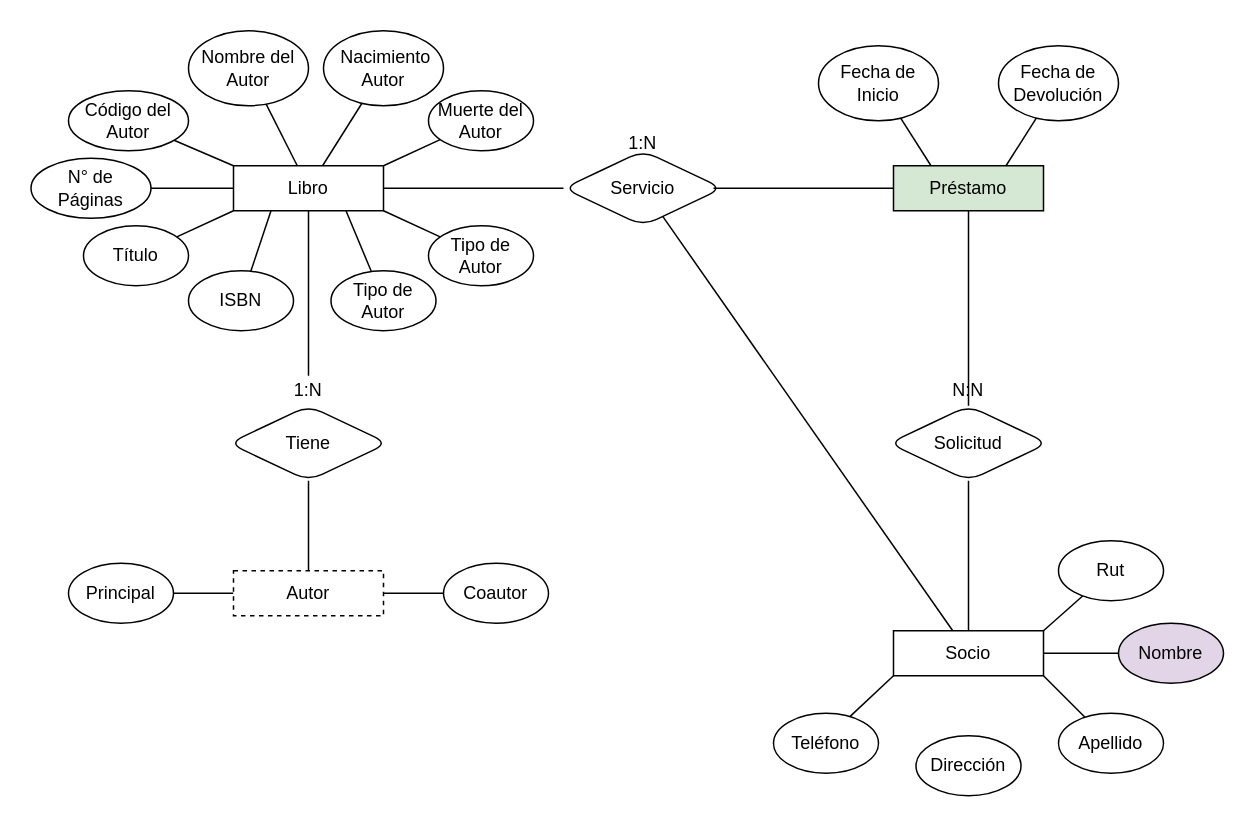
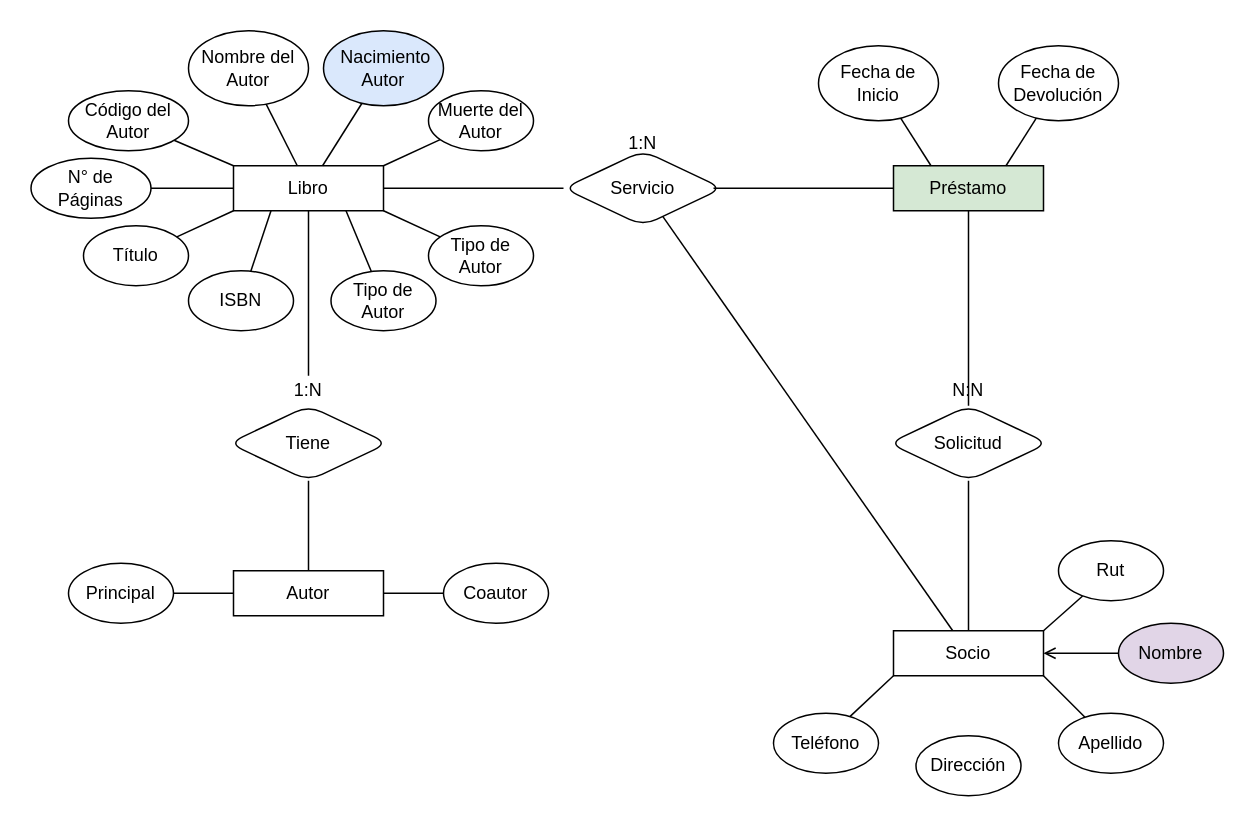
  <mxCell id="0" />
  <mxCell id="1" parent="0" />
  <mxCell id="2" value="" style="edgeStyle=none;html=1;endArrow=none;endFill=0;" parent="1" source="5" target="20" edge="1"><mxGeometry relative="1" as="geometry" /></mxCell>
  <mxCell id="3" style="edgeStyle=none;html=1;entryX=0.5;entryY=0;entryDx=0;entryDy=0;endArrow=none;endFill=0;startArrow=none;" parent="1" source="52" target="22" edge="1"><mxGeometry relative="1" as="geometry" /></mxCell>
  <mxCell id="4" style="edgeStyle=none;html=1;entryX=0;entryY=0.5;entryDx=0;entryDy=0;endArrow=none;endFill=0;" parent="1" source="5" target="26" edge="1"><mxGeometry relative="1" as="geometry" /></mxCell>
  <mxCell id="5" value="Libro" style="rounded=0;whiteSpace=wrap;html=1;" parent="1" vertex="1"><mxGeometry x="155" y="110" width="100" height="30" as="geometry" /></mxCell>
  <mxCell id="6" style="edgeStyle=none;html=1;endArrow=none;endFill=0;" parent="1" source="7" target="5" edge="1"><mxGeometry relative="1" as="geometry" /></mxCell>
  <mxCell id="7" value="Nombre del Autor" style="ellipse;whiteSpace=wrap;html=1;rounded=1;" parent="1" vertex="1"><mxGeometry x="125" y="20" width="80" height="50" as="geometry" /></mxCell>
  <mxCell id="8" style="edgeStyle=none;html=1;entryX=0;entryY=0;entryDx=0;entryDy=0;endArrow=none;endFill=0;" parent="1" source="9" target="5" edge="1"><mxGeometry relative="1" as="geometry" /></mxCell>
  <mxCell id="9" value="Código del Autor" style="ellipse;whiteSpace=wrap;html=1;rounded=1;" parent="1" vertex="1"><mxGeometry x="45" y="60" width="80" height="40" as="geometry" /></mxCell>
  <mxCell id="10" style="edgeStyle=none;html=1;endArrow=none;endFill=0;" parent="1" source="11" target="5" edge="1"><mxGeometry relative="1" as="geometry" /></mxCell>
- <mxCell id="11" value="&amp;nbsp;Nacimiento Autor" style="ellipse;whiteSpace=wrap;html=1;rounded=1;" parent="1" vertex="1"><mxGeometry x="215" y="20" width="80" height="50" as="geometry" /></mxCell>
+ <mxCell id="11" value="&amp;nbsp;Nacimiento Autor" style="ellipse;whiteSpace=wrap;html=1;rounded=1;fillColor=#dae8fc;" parent="1" vertex="1"><mxGeometry x="215" y="20" width="80" height="50" as="geometry" /></mxCell>
  <mxCell id="12" style="edgeStyle=none;html=1;entryX=1;entryY=0;entryDx=0;entryDy=0;endArrow=none;endFill=0;" parent="1" source="13" target="5" edge="1"><mxGeometry relative="1" as="geometry" /></mxCell>
  <mxCell id="13" value="Muerte del Autor" style="ellipse;whiteSpace=wrap;html=1;rounded=1;" parent="1" vertex="1"><mxGeometry x="285" y="60" width="70" height="40" as="geometry" /></mxCell>
  <mxCell id="14" value="" style="edgeStyle=none;html=1;endArrow=none;endFill=0;entryX=0.75;entryY=1;entryDx=0;entryDy=0;" parent="1" source="15" target="5" edge="1"><mxGeometry relative="1" as="geometry" /></mxCell>
  <mxCell id="15" value="Tipo de Autor" style="ellipse;whiteSpace=wrap;html=1;rounded=1;" parent="1" vertex="1"><mxGeometry x="220" y="180" width="70" height="40" as="geometry" /></mxCell>
  <mxCell id="16" style="edgeStyle=none;html=1;entryX=0;entryY=1;entryDx=0;entryDy=0;endArrow=none;endFill=0;" parent="1" source="17" target="5" edge="1"><mxGeometry relative="1" as="geometry" /></mxCell>
  <mxCell id="17" value="Título" style="ellipse;whiteSpace=wrap;html=1;rounded=1;" parent="1" vertex="1"><mxGeometry x="55" y="150" width="70" height="40" as="geometry" /></mxCell>
  <mxCell id="18" style="edgeStyle=none;html=1;entryX=0.25;entryY=1;entryDx=0;entryDy=0;endArrow=none;endFill=0;" parent="1" source="19" target="5" edge="1"><mxGeometry relative="1" as="geometry" /></mxCell>
  <mxCell id="19" value="ISBN" style="ellipse;whiteSpace=wrap;html=1;rounded=1;" parent="1" vertex="1"><mxGeometry x="125" y="180" width="70" height="40" as="geometry" /></mxCell>
  <mxCell id="20" value="N° de &lt;br&gt;Páginas" style="ellipse;whiteSpace=wrap;html=1;rounded=1;" parent="1" vertex="1"><mxGeometry x="20" y="105" width="80" height="40" as="geometry" /></mxCell>
  <mxCell id="21" value="" style="edgeStyle=none;html=1;endArrow=none;endFill=0;" parent="1" source="22" target="50" edge="1"><mxGeometry relative="1" as="geometry" /></mxCell>
  <mxCell id="22" value="Tiene" style="rhombus;whiteSpace=wrap;html=1;rounded=1;" parent="1" vertex="1"><mxGeometry x="152" y="270" width="106" height="50" as="geometry" /></mxCell>
  <mxCell id="23" value="Principal" style="ellipse;whiteSpace=wrap;html=1;rounded=1;" parent="1" vertex="1"><mxGeometry x="45" y="375" width="70" height="40" as="geometry" /></mxCell>
  <mxCell id="24" value="" style="edgeStyle=none;html=1;endArrow=none;endFill=0;" parent="1" source="25" target="50" edge="1"><mxGeometry relative="1" as="geometry" /></mxCell>
  <mxCell id="25" value="Coautor" style="ellipse;whiteSpace=wrap;html=1;rounded=1;" parent="1" vertex="1"><mxGeometry x="295" y="375" width="70" height="40" as="geometry" /></mxCell>
  <mxCell id="26" value="Servicio" style="rhombus;whiteSpace=wrap;html=1;rounded=1;" parent="1" vertex="1"><mxGeometry x="375" y="100" width="106" height="50" as="geometry" /></mxCell>
  <mxCell id="27" style="edgeStyle=none;html=1;endArrow=none;endFill=0;" parent="1" source="29" edge="1"><mxGeometry relative="1" as="geometry"><mxPoint x="475" y="125" as="targetPoint" /></mxGeometry></mxCell>
  <mxCell id="28" style="edgeStyle=none;html=1;entryX=0.5;entryY=0;entryDx=0;entryDy=0;endArrow=none;endFill=0;" parent="1" source="29" target="46" edge="1"><mxGeometry relative="1" as="geometry" /></mxCell>
  <mxCell id="29" value="Préstamo" style="rounded=0;whiteSpace=wrap;html=1;fillColor=#d5e8d4;" parent="1" vertex="1"><mxGeometry x="595" y="110" width="100" height="30" as="geometry" /></mxCell>
  <mxCell id="30" style="edgeStyle=none;html=1;entryX=0.75;entryY=0;entryDx=0;entryDy=0;endArrow=none;endFill=0;" parent="1" source="31" target="29" edge="1"><mxGeometry relative="1" as="geometry" /></mxCell>
  <mxCell id="31" value="Fecha de Devolución" style="ellipse;whiteSpace=wrap;html=1;rounded=1;" parent="1" vertex="1"><mxGeometry x="665" y="30" width="80" height="50" as="geometry" /></mxCell>
  <mxCell id="32" style="edgeStyle=none;html=1;entryX=0.25;entryY=0;entryDx=0;entryDy=0;endArrow=none;endFill=0;" parent="1" source="33" target="29" edge="1"><mxGeometry relative="1" as="geometry" /></mxCell>
  <mxCell id="33" value="Fecha de Inicio" style="ellipse;whiteSpace=wrap;html=1;rounded=1;" parent="1" vertex="1"><mxGeometry x="545" y="30" width="80" height="50" as="geometry" /></mxCell>
  <mxCell id="34" style="edgeStyle=none;html=1;endArrow=none;endFill=0;" parent="1" source="36" target="26" edge="1"><mxGeometry relative="1" as="geometry" /></mxCell>
  <mxCell id="35" style="edgeStyle=none;html=1;entryX=0.5;entryY=1;entryDx=0;entryDy=0;endArrow=none;endFill=0;" parent="1" source="36" target="46" edge="1"><mxGeometry relative="1" as="geometry" /></mxCell>
  <mxCell id="36" value="Socio" style="rounded=0;whiteSpace=wrap;html=1;" parent="1" vertex="1"><mxGeometry x="595" y="420" width="100" height="30" as="geometry" /></mxCell>
- <mxCell id="37" style="edgeStyle=none;html=1;entryX=1;entryY=0.5;entryDx=0;entryDy=0;endArrow=none;endFill=0;" parent="1" source="38" target="36" edge="1"><mxGeometry relative="1" as="geometry" /></mxCell>
+ <mxCell id="37" style="edgeStyle=none;html=1;entryX=1;entryY=0.5;entryDx=0;entryDy=0;endArrow=open;endFill=0;" parent="1" source="38" target="36" edge="1"><mxGeometry relative="1" as="geometry" /></mxCell>
  <mxCell id="38" value="Nombre" style="ellipse;whiteSpace=wrap;html=1;rounded=1;fillColor=#e1d5e7;" parent="1" vertex="1"><mxGeometry x="745" y="415" width="70" height="40" as="geometry" /></mxCell>
  <mxCell id="39" style="edgeStyle=none;html=1;entryX=0;entryY=1;entryDx=0;entryDy=0;endArrow=none;endFill=0;" parent="1" target="36" edge="1"><mxGeometry relative="1" as="geometry"><mxPoint x="565.216" y="477.922" as="sourcePoint" /></mxGeometry></mxCell>
  <mxCell id="40" value="Teléfono" style="ellipse;whiteSpace=wrap;html=1;rounded=1;" parent="1" vertex="1"><mxGeometry x="515" y="475" width="70" height="40" as="geometry" /></mxCell>
  <mxCell id="41" value="Dirección" style="ellipse;whiteSpace=wrap;html=1;rounded=1;" parent="1" vertex="1"><mxGeometry x="610" y="490" width="70" height="40" as="geometry" /></mxCell>
  <mxCell id="42" style="edgeStyle=none;html=1;entryX=1;entryY=1;entryDx=0;entryDy=0;endArrow=none;endFill=0;" parent="1" source="43" target="36" edge="1"><mxGeometry relative="1" as="geometry" /></mxCell>
  <mxCell id="43" value="Apellido" style="ellipse;whiteSpace=wrap;html=1;rounded=1;" parent="1" vertex="1"><mxGeometry x="705" y="475" width="70" height="40" as="geometry" /></mxCell>
  <mxCell id="44" style="edgeStyle=none;html=1;entryX=1;entryY=0;entryDx=0;entryDy=0;endArrow=none;endFill=0;" parent="1" source="45" target="36" edge="1"><mxGeometry relative="1" as="geometry" /></mxCell>
  <mxCell id="45" value="Rut" style="ellipse;whiteSpace=wrap;html=1;rounded=1;" parent="1" vertex="1"><mxGeometry x="705" y="360" width="70" height="40" as="geometry" /></mxCell>
  <mxCell id="46" value="Solicitud" style="rhombus;whiteSpace=wrap;html=1;rounded=1;" parent="1" vertex="1"><mxGeometry x="592" y="270" width="106" height="50" as="geometry" /></mxCell>
  <mxCell id="47" style="edgeStyle=none;html=1;entryX=1;entryY=1;entryDx=0;entryDy=0;endArrow=none;endFill=0;" parent="1" source="48" target="5" edge="1"><mxGeometry relative="1" as="geometry" /></mxCell>
  <mxCell id="48" value="Tipo de Autor" style="ellipse;whiteSpace=wrap;html=1;rounded=1;" parent="1" vertex="1"><mxGeometry x="285" y="150" width="70" height="40" as="geometry" /></mxCell>
  <mxCell id="49" value="" style="edgeStyle=none;html=1;endArrow=none;endFill=0;" parent="1" source="50" target="23" edge="1"><mxGeometry relative="1" as="geometry" /></mxCell>
- <mxCell id="50" value="Autor" style="rounded=0;whiteSpace=wrap;html=1;dashed=1;" parent="1" vertex="1"><mxGeometry x="155" y="380" width="100" height="30" as="geometry" /></mxCell>
+ <mxCell id="50" value="Autor" style="rounded=0;whiteSpace=wrap;html=1;" parent="1" vertex="1"><mxGeometry x="155" y="380" width="100" height="30" as="geometry" /></mxCell>
  <mxCell id="51" value="1:N" style="text;html=1;strokeColor=none;fillColor=none;align=center;verticalAlign=middle;whiteSpace=wrap;rounded=0;" parent="1" vertex="1"><mxGeometry x="408" y="85" width="40" height="20" as="geometry" /></mxCell>
  <mxCell id="52" value="1:N" style="text;html=1;strokeColor=none;fillColor=none;align=center;verticalAlign=middle;whiteSpace=wrap;rounded=0;" parent="1" vertex="1"><mxGeometry x="185" y="250" width="40" height="20" as="geometry" /></mxCell>
  <mxCell id="53" value="" style="edgeStyle=none;html=1;entryX=0.5;entryY=0;entryDx=0;entryDy=0;endArrow=none;endFill=0;" parent="1" source="5" target="52" edge="1"><mxGeometry relative="1" as="geometry"><mxPoint x="205" y="140" as="sourcePoint" /><mxPoint x="205" y="270" as="targetPoint" /></mxGeometry></mxCell>
  <mxCell id="54" value="N:N" style="text;html=1;strokeColor=none;fillColor=none;align=center;verticalAlign=middle;whiteSpace=wrap;rounded=0;" parent="1" vertex="1"><mxGeometry x="625" y="250" width="40" height="20" as="geometry" /></mxCell>
